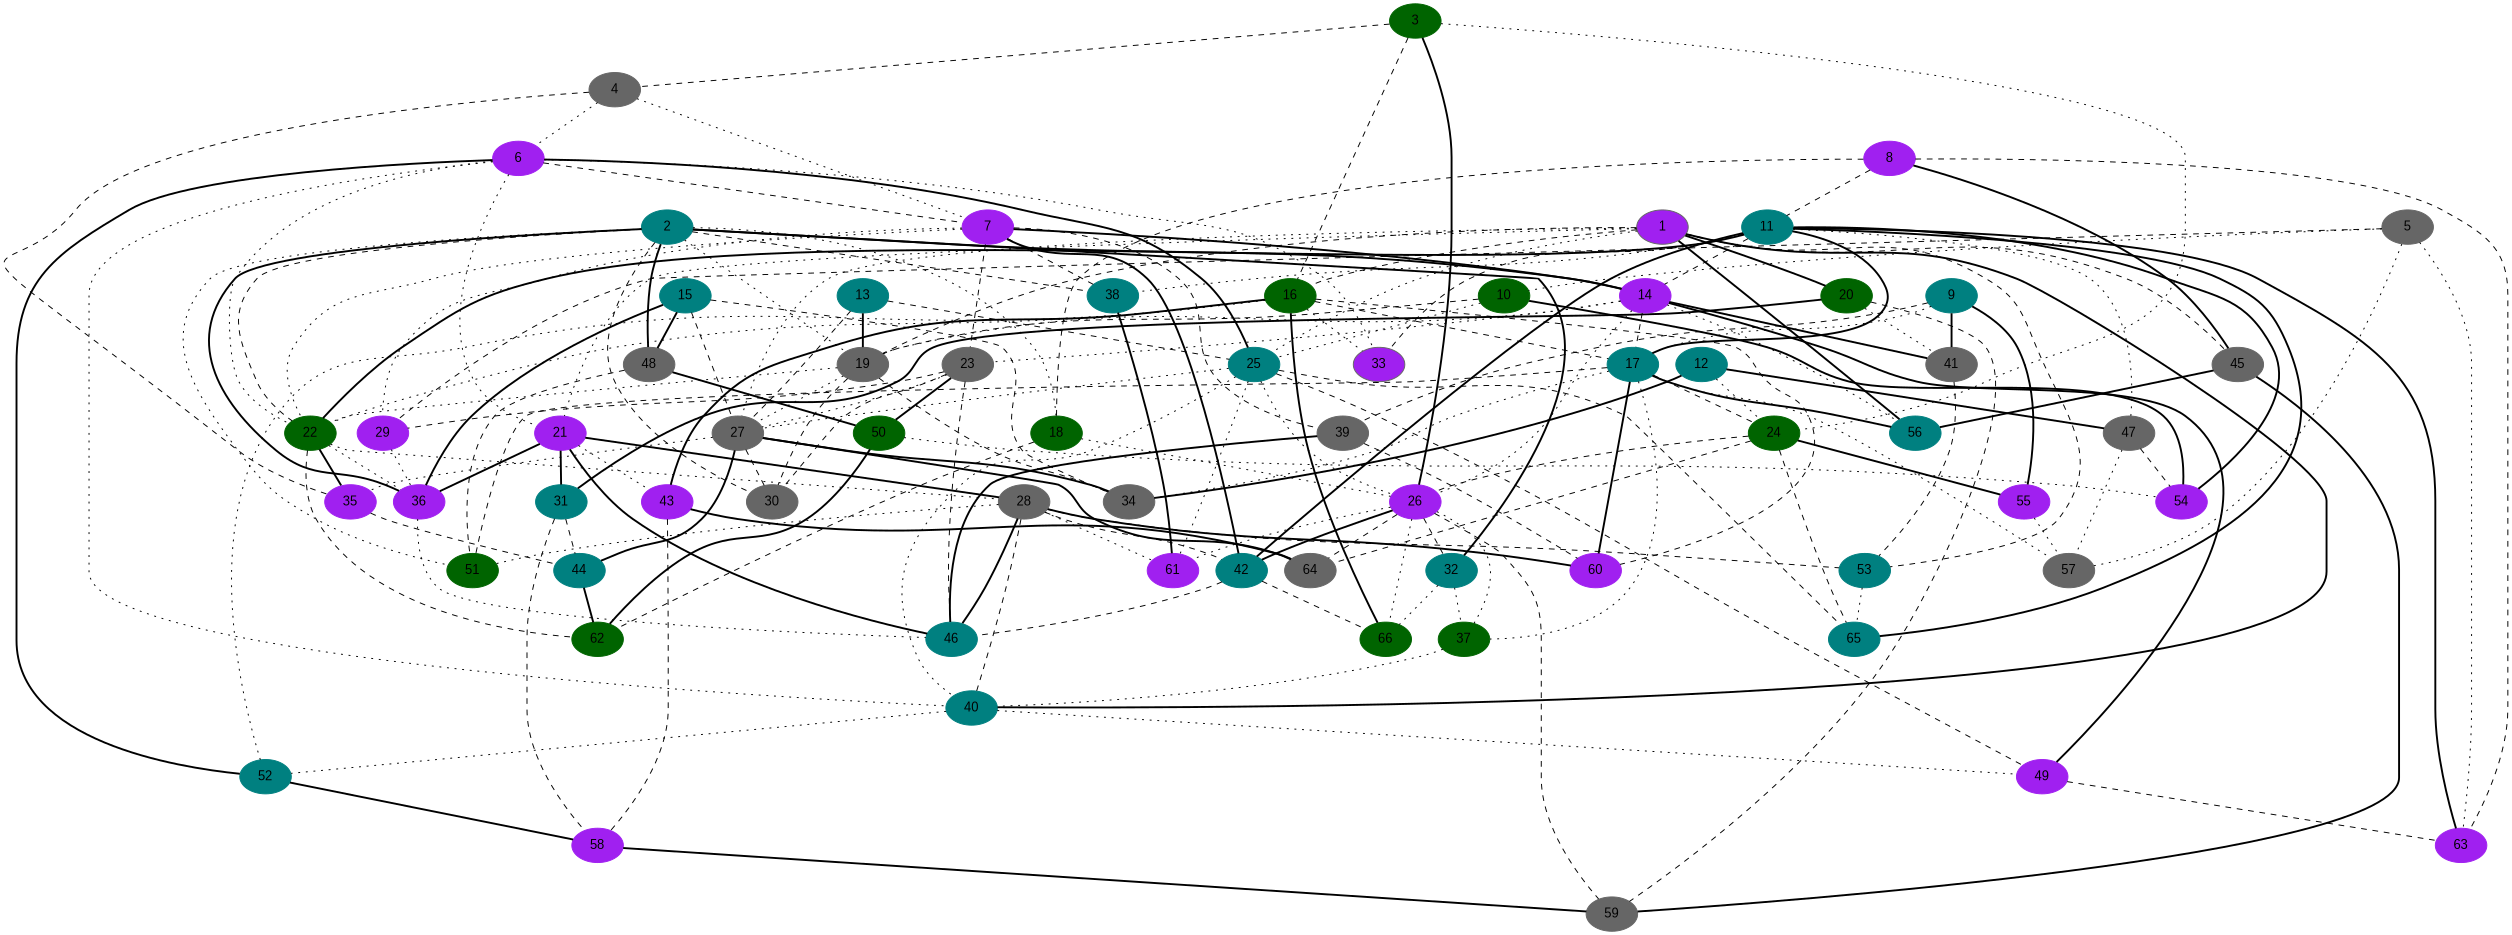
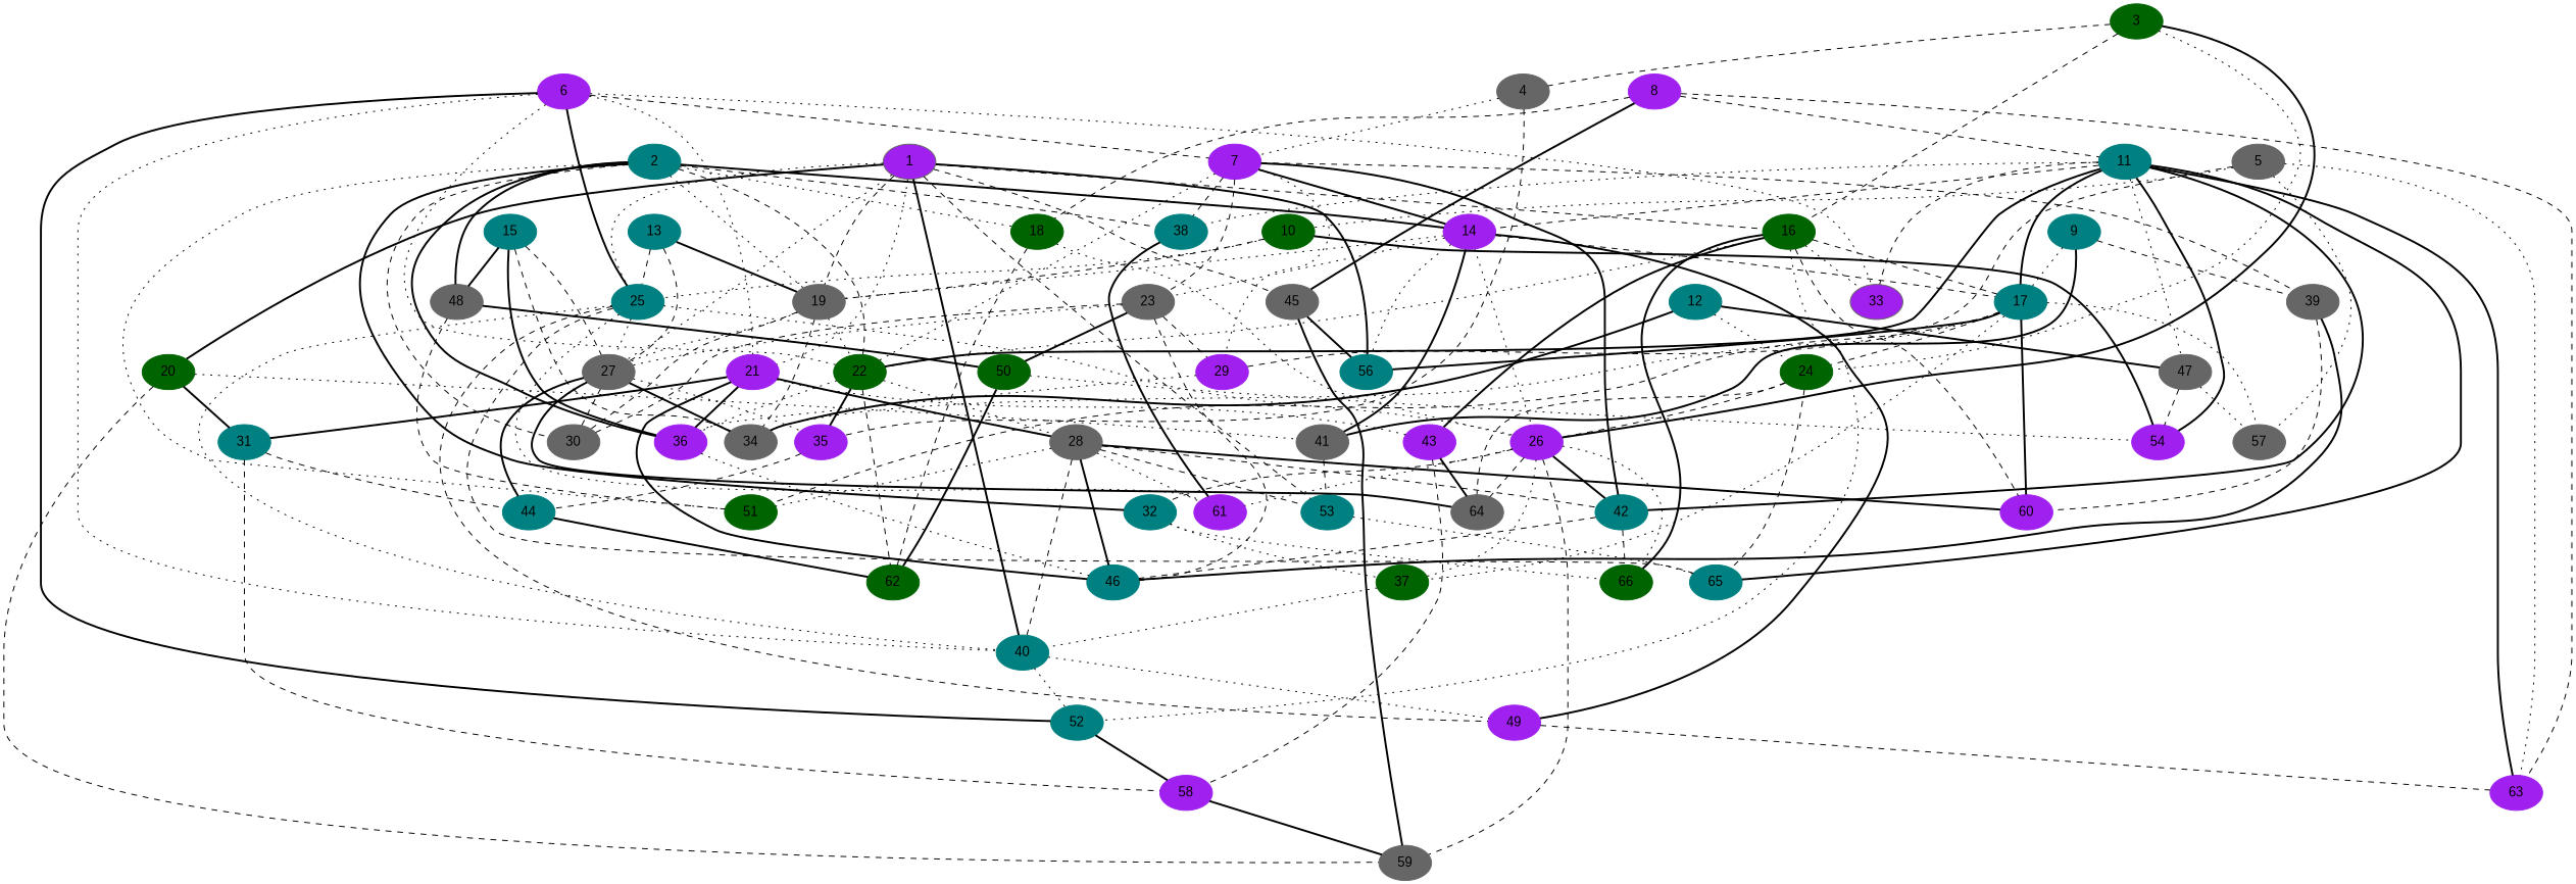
  graph {
    fontname="Liberation Sans"
    node [color=teal fontname="Liberation Sans" style=filled]
    edge [fontname="Liberation Sans" style=dashed weight=1.0]
    1 [color=gray40 fillcolor=purple]
    16 [color=darkgreen]
    19 [color=gray40]
    20 [color=darkgreen]
    21 [color=purple]
    25
    27 [color=gray40]
    40
    45 [color=gray40]
    53
    56
    22 [color=darkgreen]
    33 [color=gray40 fillcolor=purple]
    52
    17
    43 [color=purple]
    60 [color=purple]
    66 [color=darkgreen]
    30 [color=gray40]
    34 [color=gray40]
    41 [color=gray40]
    31
    59 [color=gray40]
    36 [color=purple]
    28 [color=gray40]
    46
    26 [color=purple]
    65
    49 [color=purple]
    61 [color=purple]
    35 [color=purple]
    64 [color=gray40]
    44
    2
    14 [color=purple]
    18 [color=darkgreen]
    32
    38
    48 [color=gray40]
    51 [color=darkgreen]
    23 [color=gray40]
    62 [color=darkgreen]
    37 [color=darkgreen]
    50 [color=darkgreen]
    3 [color=darkgreen]
    4 [color=gray40]
    24 [color=darkgreen]
    6 [color=purple]
    7 [color=purple]
-   55 [color=purple]
    42
    29 [color=purple]
    39 [color=gray40]
    5 [color=gray40]
    10 [color=darkgreen]
    57 [color=gray40]
    63 [color=purple]
    54 [color=purple]
    58 [color=purple]
    8 [color=purple]
    11
    47 [color=gray40]
    9
    12
    13
    15
    1 -- 16
    1 -- 19 [weight=2.0]
    1 -- 20 [style=bold]
    1 -- 21 [style=dotted]
    1 -- 25 [style=dotted]
    1 -- 27 [style=dotted]
    1 -- 40 [style=bold weight=2.0]
    1 -- 45
    1 -- 53
    1 -- 56 [style=bold]
    16 -- 22 [style=dotted]
    16 -- 33 [style=dotted]
    16 -- 52 [style=dotted]
    16 -- 17 [weight=2.0]
    16 -- 43 [style=bold]
    16 -- 60
    16 -- 66 [style=bold]
    19 -- 27 [style=dotted]
    19 -- 22 [style=dotted]
    19 -- 30
    19 -- 34
    20 -- 41 [style=dotted]
    20 -- 31 [style=bold]
    20 -- 59
    21 -- 43 [style=dotted]
    21 -- 31 [style=bold]
    21 -- 36 [style=bold]
    21 -- 28 [style=bold]
    21 -- 46 [style=bold weight=2.0]
    25 -- 27 [style=dotted weight=2.0]
    25 -- 40 [style=dotted weight=2.0]
    25 -- 26 [style=dotted]
    25 -- 65
    25 -- 49
    25 -- 61 [style=dotted]
    27 -- 30
    27 -- 34 [style=bold]
    27 -- 35 [style=dotted]
    27 -- 64 [style=bold]
    27 -- 44 [style=bold]
    40 -- 52 [style=dotted]
    40 -- 49 [style=dotted]
    45 -- 56 [style=bold]
    45 -- 59 [style=bold]
    53 -- 65 [style=dotted]
    22 -- 36 [style=dotted]
    22 -- 28 [style=dotted]
    22 -- 35 [style=bold]
    22 -- 62
    52 -- 58 [style=bold]
    17 -- 56 [style=bold]
    17 -- 60 [style=bold]
    17 -- 34 [style=dotted]
    17 -- 51
    17 -- 37 [style=dotted]
    17 -- 24
    17 -- 57 [style=dotted]
    43 -- 64 [style=bold]
    43 -- 58
    41 -- 53
    31 -- 44
    31 -- 58
    36 -- 46 [style=dotted weight=2.0]
    28 -- 40
    28 -- 53
    28 -- 60 [style=bold]
    28 -- 46 [style=bold]
    28 -- 61 [style=dotted]
    28 -- 51 [style=dotted]
    28 -- 42 [weight=2.0]
    26 -- 66 [style=dotted]
    26 -- 59
    26 -- 61 [style=dotted]
    26 -- 64
    26 -- 32
    26 -- 37 [style=dotted]
    26 -- 42 [style=bold]
    49 -- 63
    35 -- 44
    44 -- 62 [style=bold]
    2 -- 19 [style=dotted]
    2 -- 22
    2 -- 30
    2 -- 36 [style=bold weight=2.0]
    2 -- 14 [style=bold weight=2.0]
    2 -- 18 [style=dotted]
    2 -- 32 [style=bold]
    2 -- 38
    2 -- 48 [style=bold]
    2 -- 51 [style=dotted]
    14 -- 19 [style=dotted weight=2.0]
    14 -- 56 [style=dotted]
    14 -- 17
    14 -- 41 [style=bold]
    14 -- 26 [style=dotted]
    14 -- 49 [style=bold]
    14 -- 23 [style=dotted]
    18 -- 26 [style=dotted]
    18 -- 62
    32 -- 66 [style=dotted]
    32 -- 37 [style=dotted]
    38 -- 61 [style=bold]
    48 -- 51
    48 -- 50 [style=bold]
    23 -- 27 [style=dotted]
    23 -- 30
    23 -- 46
    23 -- 50 [style=bold]
    23 -- 29
    37 -- 40 [style=dotted]
    50 -- 62 [style=bold]
    50 -- 54 [style=dotted]
    3 -- 16
    3 -- 26 [style=bold]
    3 -- 4
    3 -- 24 [style=dotted]
    4 -- 35
-   4 -- 6 [style=dotted]
    4 -- 7 [style=dotted]
    24 -- 26
    24 -- 65
    24 -- 64
-   24 -- 55 [style=bold]
    6 -- 21 [style=dotted]
    6 -- 25 [style=bold]
    6 -- 40 [style=dotted weight=2.0]
    6 -- 22 [style=dotted]
    6 -- 33 [style=dotted weight=2.0]
    6 -- 52 [style=bold]
    6 -- 7
    7 -- 22 [style=dotted]
    7 -- 14 [style=bold]
    7 -- 38
    7 -- 23 [weight=4.0]
    7 -- 42 [style=bold]
    7 -- 29 [style=dotted]
    7 -- 39
-   55 -- 57 [style=dotted]
    42 -- 66
    42 -- 46
    29 -- 36 [style=dotted]
    39 -- 60
    39 -- 46 [style=bold]
    5 -- 29
    5 -- 10 [style=dotted]
    5 -- 57 [style=dotted]
    5 -- 63 [style=dotted]
    10 -- 19
    10 -- 25 [style=dotted]
    10 -- 54 [style=bold]
    58 -- 59 [style=bold]
    8 -- 45 [style=bold]
    8 -- 18
    8 -- 63
    8 -- 11
    11 -- 22 [style=bold]
    11 -- 33
    11 -- 17 [style=bold]
    11 -- 65 [style=bold]
    11 -- 14
    11 -- 38 [style=dotted]
    11 -- 42 [style=bold weight=2.0]
    11 -- 63 [style=bold]
    11 -- 54 [style=bold]
    11 -- 47 [style=dotted]
    47 -- 57 [style=dotted]
    47 -- 54
    9 -- 17 [style=dotted]
    9 -- 41 [style=bold]
-   9 -- 55 [style=bold]
    9 -- 39
    12 -- 34 [style=bold]
    12 -- 24 [style=dotted weight=2.0]
    12 -- 47 [style=bold]
    13 -- 19 [style=bold weight=2.0]
    13 -- 25
    13 -- 27
    15 -- 27
    15 -- 34
    15 -- 36 [style=bold]
    15 -- 48 [style=bold]
  }
